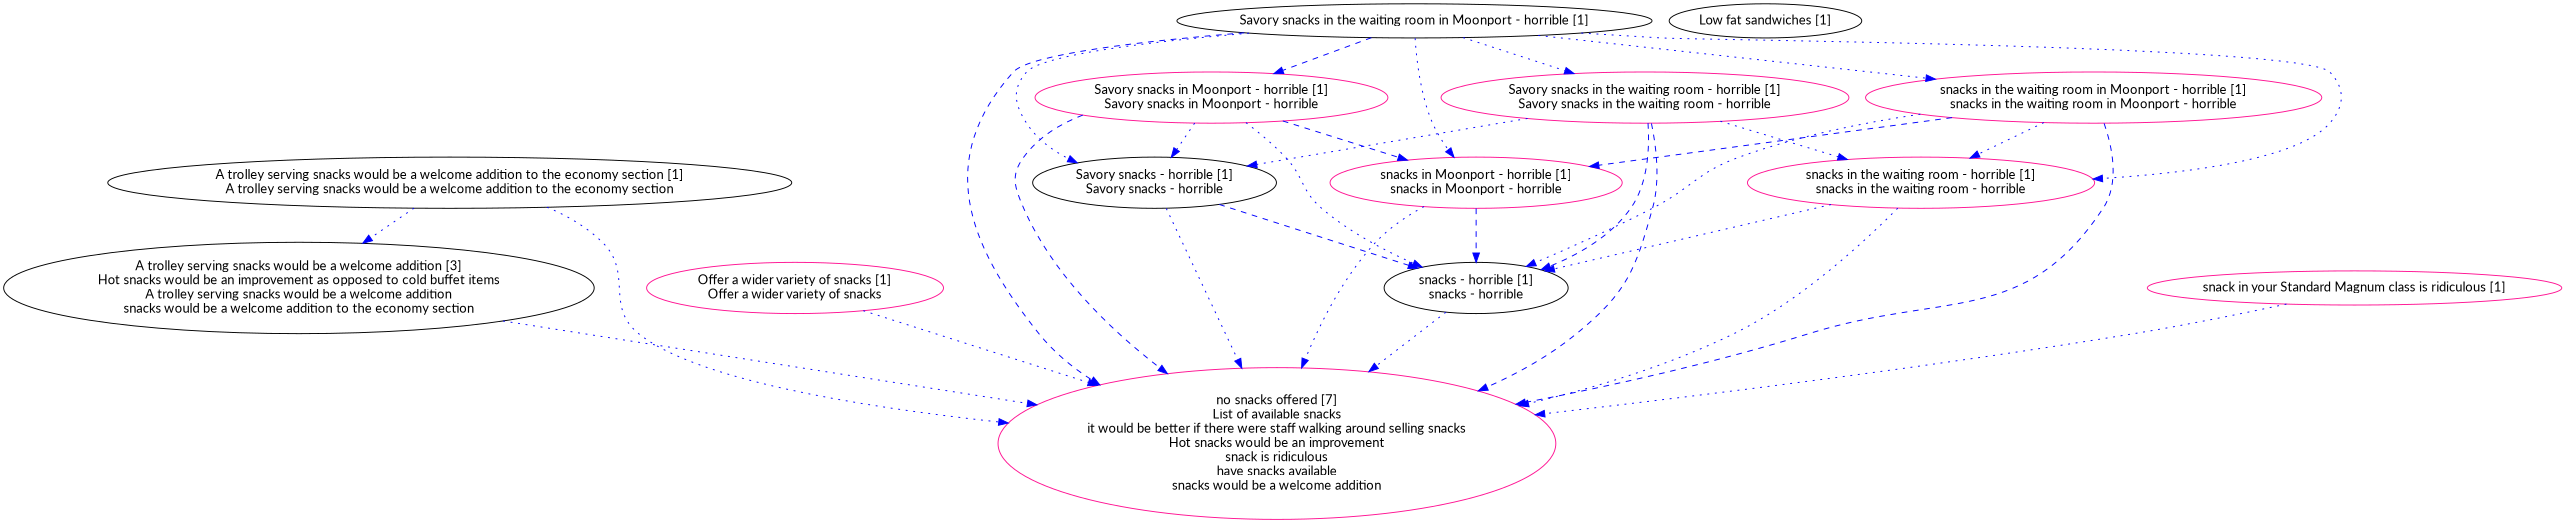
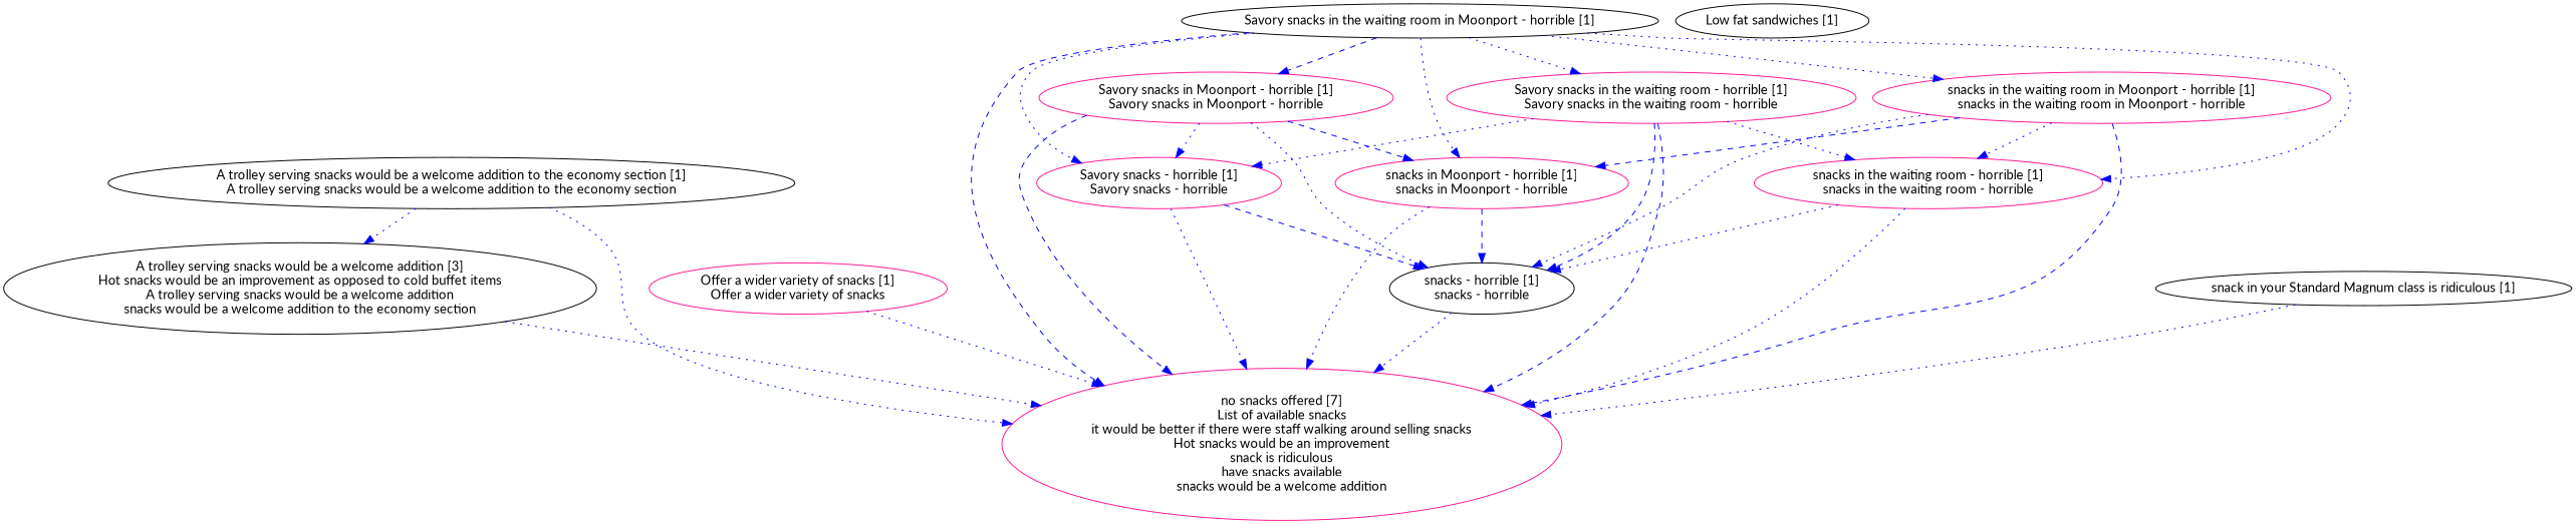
  digraph {
    fontname=Lato
    node [color=deeppink fontname=Lato]
    edge [color=blue fontname=Lato style=dotted]
    "A trolley serving snacks would be a welcome addition [3]\nHot snacks would be an improvement as opposed to cold buffet items\nA trolley serving snacks would be a welcome addition\nsnacks would be a welcome addition to the economy section" [color=black]
    "no snacks offered [7]\nList of available snacks\nit would be better if there were staff walking around selling snacks\nHot snacks would be an improvement\nsnack is ridiculous\nhave snacks available\nsnacks would be a welcome addition"
    "A trolley serving snacks would be a welcome addition to the economy section [1]\nA trolley serving snacks would be a welcome addition to the economy section" [color=black]
    "Low fat sandwiches [1]" [color=black]
    "Offer a wider variety of snacks [1]\nOffer a wider variety of snacks"
    "Savory snacks in the waiting room in Moonport - horrible [1]" [color=black]
    "Savory snacks in Moonport - horrible [1]\nSavory snacks in Moonport - horrible"
-   "Savory snacks - horrible [1]\nSavory snacks - horrible" [color=black]
+   "Savory snacks - horrible [1]\nSavory snacks - horrible"
    "snacks in Moonport - horrible [1]\nsnacks in Moonport - horrible"
    "Savory snacks in the waiting room - horrible [1]\nSavory snacks in the waiting room - horrible"
    "snacks in the waiting room - horrible [1]\nsnacks in the waiting room - horrible"
    "snacks in the waiting room in Moonport - horrible [1]\nsnacks in the waiting room in Moonport - horrible"
    "snacks - horrible [1]\nsnacks - horrible" [color=black]
-   "snack in your Standard Magnum class is ridiculous [1]"
+   "snack in your Standard Magnum class is ridiculous [1]" [color=black]
    "A trolley serving snacks would be a welcome addition [3]\nHot snacks would be an improvement as opposed to cold buffet items\nA trolley serving snacks would be a welcome addition\nsnacks would be a welcome addition to the economy section" -> "no snacks offered [7]\nList of available snacks\nit would be better if there were staff walking around selling snacks\nHot snacks would be an improvement\nsnack is ridiculous\nhave snacks available\nsnacks would be a welcome addition"
    "A trolley serving snacks would be a welcome addition to the economy section [1]\nA trolley serving snacks would be a welcome addition to the economy section" -> "A trolley serving snacks would be a welcome addition [3]\nHot snacks would be an improvement as opposed to cold buffet items\nA trolley serving snacks would be a welcome addition\nsnacks would be a welcome addition to the economy section"
    "A trolley serving snacks would be a welcome addition to the economy section [1]\nA trolley serving snacks would be a welcome addition to the economy section" -> "no snacks offered [7]\nList of available snacks\nit would be better if there were staff walking around selling snacks\nHot snacks would be an improvement\nsnack is ridiculous\nhave snacks available\nsnacks would be a welcome addition"
    "Offer a wider variety of snacks [1]\nOffer a wider variety of snacks" -> "no snacks offered [7]\nList of available snacks\nit would be better if there were staff walking around selling snacks\nHot snacks would be an improvement\nsnack is ridiculous\nhave snacks available\nsnacks would be a welcome addition"
    "Savory snacks in the waiting room in Moonport - horrible [1]" -> "no snacks offered [7]\nList of available snacks\nit would be better if there were staff walking around selling snacks\nHot snacks would be an improvement\nsnack is ridiculous\nhave snacks available\nsnacks would be a welcome addition" [style=dashed]
    "Savory snacks in the waiting room in Moonport - horrible [1]" -> "Savory snacks in Moonport - horrible [1]\nSavory snacks in Moonport - horrible" [style=dashed]
    "Savory snacks in the waiting room in Moonport - horrible [1]" -> "Savory snacks - horrible [1]\nSavory snacks - horrible"
    "Savory snacks in the waiting room in Moonport - horrible [1]" -> "snacks in Moonport - horrible [1]\nsnacks in Moonport - horrible"
    "Savory snacks in the waiting room in Moonport - horrible [1]" -> "Savory snacks in the waiting room - horrible [1]\nSavory snacks in the waiting room - horrible"
    "Savory snacks in the waiting room in Moonport - horrible [1]" -> "snacks in the waiting room - horrible [1]\nsnacks in the waiting room - horrible"
    "Savory snacks in the waiting room in Moonport - horrible [1]" -> "snacks in the waiting room in Moonport - horrible [1]\nsnacks in the waiting room in Moonport - horrible"
    "Savory snacks in Moonport - horrible [1]\nSavory snacks in Moonport - horrible" -> "no snacks offered [7]\nList of available snacks\nit would be better if there were staff walking around selling snacks\nHot snacks would be an improvement\nsnack is ridiculous\nhave snacks available\nsnacks would be a welcome addition" [style=dashed]
    "Savory snacks in Moonport - horrible [1]\nSavory snacks in Moonport - horrible" -> "Savory snacks - horrible [1]\nSavory snacks - horrible"
    "Savory snacks in Moonport - horrible [1]\nSavory snacks in Moonport - horrible" -> "snacks in Moonport - horrible [1]\nsnacks in Moonport - horrible" [style=dashed]
    "Savory snacks in Moonport - horrible [1]\nSavory snacks in Moonport - horrible" -> "snacks - horrible [1]\nsnacks - horrible"
    "Savory snacks - horrible [1]\nSavory snacks - horrible" -> "no snacks offered [7]\nList of available snacks\nit would be better if there were staff walking around selling snacks\nHot snacks would be an improvement\nsnack is ridiculous\nhave snacks available\nsnacks would be a welcome addition"
    "Savory snacks - horrible [1]\nSavory snacks - horrible" -> "snacks - horrible [1]\nsnacks - horrible" [style=dashed]
    "snacks in Moonport - horrible [1]\nsnacks in Moonport - horrible" -> "no snacks offered [7]\nList of available snacks\nit would be better if there were staff walking around selling snacks\nHot snacks would be an improvement\nsnack is ridiculous\nhave snacks available\nsnacks would be a welcome addition"
    "snacks in Moonport - horrible [1]\nsnacks in Moonport - horrible" -> "snacks - horrible [1]\nsnacks - horrible" [style=dashed]
    "Savory snacks in the waiting room - horrible [1]\nSavory snacks in the waiting room - horrible" -> "no snacks offered [7]\nList of available snacks\nit would be better if there were staff walking around selling snacks\nHot snacks would be an improvement\nsnack is ridiculous\nhave snacks available\nsnacks would be a welcome addition" [style=dashed]
    "Savory snacks in the waiting room - horrible [1]\nSavory snacks in the waiting room - horrible" -> "Savory snacks - horrible [1]\nSavory snacks - horrible"
    "Savory snacks in the waiting room - horrible [1]\nSavory snacks in the waiting room - horrible" -> "snacks in the waiting room - horrible [1]\nsnacks in the waiting room - horrible"
    "Savory snacks in the waiting room - horrible [1]\nSavory snacks in the waiting room - horrible" -> "snacks - horrible [1]\nsnacks - horrible" [style=dashed]
    "snacks in the waiting room - horrible [1]\nsnacks in the waiting room - horrible" -> "no snacks offered [7]\nList of available snacks\nit would be better if there were staff walking around selling snacks\nHot snacks would be an improvement\nsnack is ridiculous\nhave snacks available\nsnacks would be a welcome addition"
    "snacks in the waiting room - horrible [1]\nsnacks in the waiting room - horrible" -> "snacks - horrible [1]\nsnacks - horrible"
    "snacks in the waiting room in Moonport - horrible [1]\nsnacks in the waiting room in Moonport - horrible" -> "no snacks offered [7]\nList of available snacks\nit would be better if there were staff walking around selling snacks\nHot snacks would be an improvement\nsnack is ridiculous\nhave snacks available\nsnacks would be a welcome addition" [style=dashed]
    "snacks in the waiting room in Moonport - horrible [1]\nsnacks in the waiting room in Moonport - horrible" -> "snacks in Moonport - horrible [1]\nsnacks in Moonport - horrible" [style=dashed]
    "snacks in the waiting room in Moonport - horrible [1]\nsnacks in the waiting room in Moonport - horrible" -> "snacks in the waiting room - horrible [1]\nsnacks in the waiting room - horrible"
    "snacks in the waiting room in Moonport - horrible [1]\nsnacks in the waiting room in Moonport - horrible" -> "snacks - horrible [1]\nsnacks - horrible"
    "snacks - horrible [1]\nsnacks - horrible" -> "no snacks offered [7]\nList of available snacks\nit would be better if there were staff walking around selling snacks\nHot snacks would be an improvement\nsnack is ridiculous\nhave snacks available\nsnacks would be a welcome addition"
    "snack in your Standard Magnum class is ridiculous [1]" -> "no snacks offered [7]\nList of available snacks\nit would be better if there were staff walking around selling snacks\nHot snacks would be an improvement\nsnack is ridiculous\nhave snacks available\nsnacks would be a welcome addition"
  }
